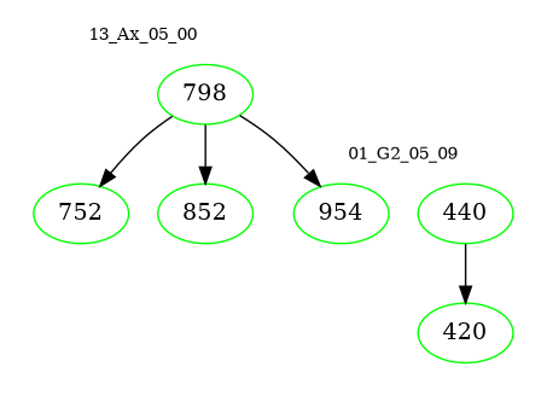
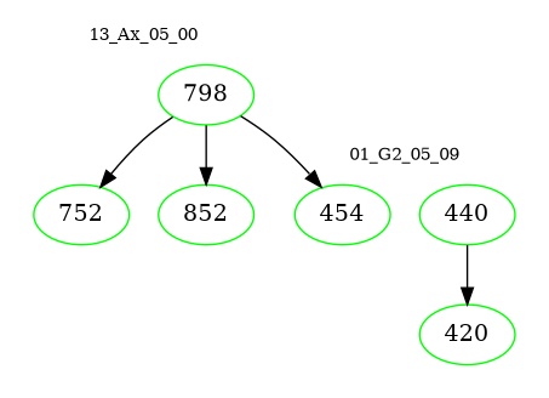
  digraph {
    node [color=green]
    edge [color=black]
    n1 [label=798]
    n2 [label=752]
    n3 [label=852]
    n4 [label=440]
    n5 [label=420]
-   n6 [label=954]
+   n6 [label=454]
    subgraph cluster_1 {
      color=white
      fontsize=10
      label="13_Ax_05_00"
      n1
      n2
      n3
    }
    subgraph cluster_2 {
      color=white
      fontsize=10
      label="01_G2_05_09"
      n4
      n5
      n6
    }
    n1 -> n2
    n1 -> n3
    n1 -> n6
    n4 -> n5
  }
